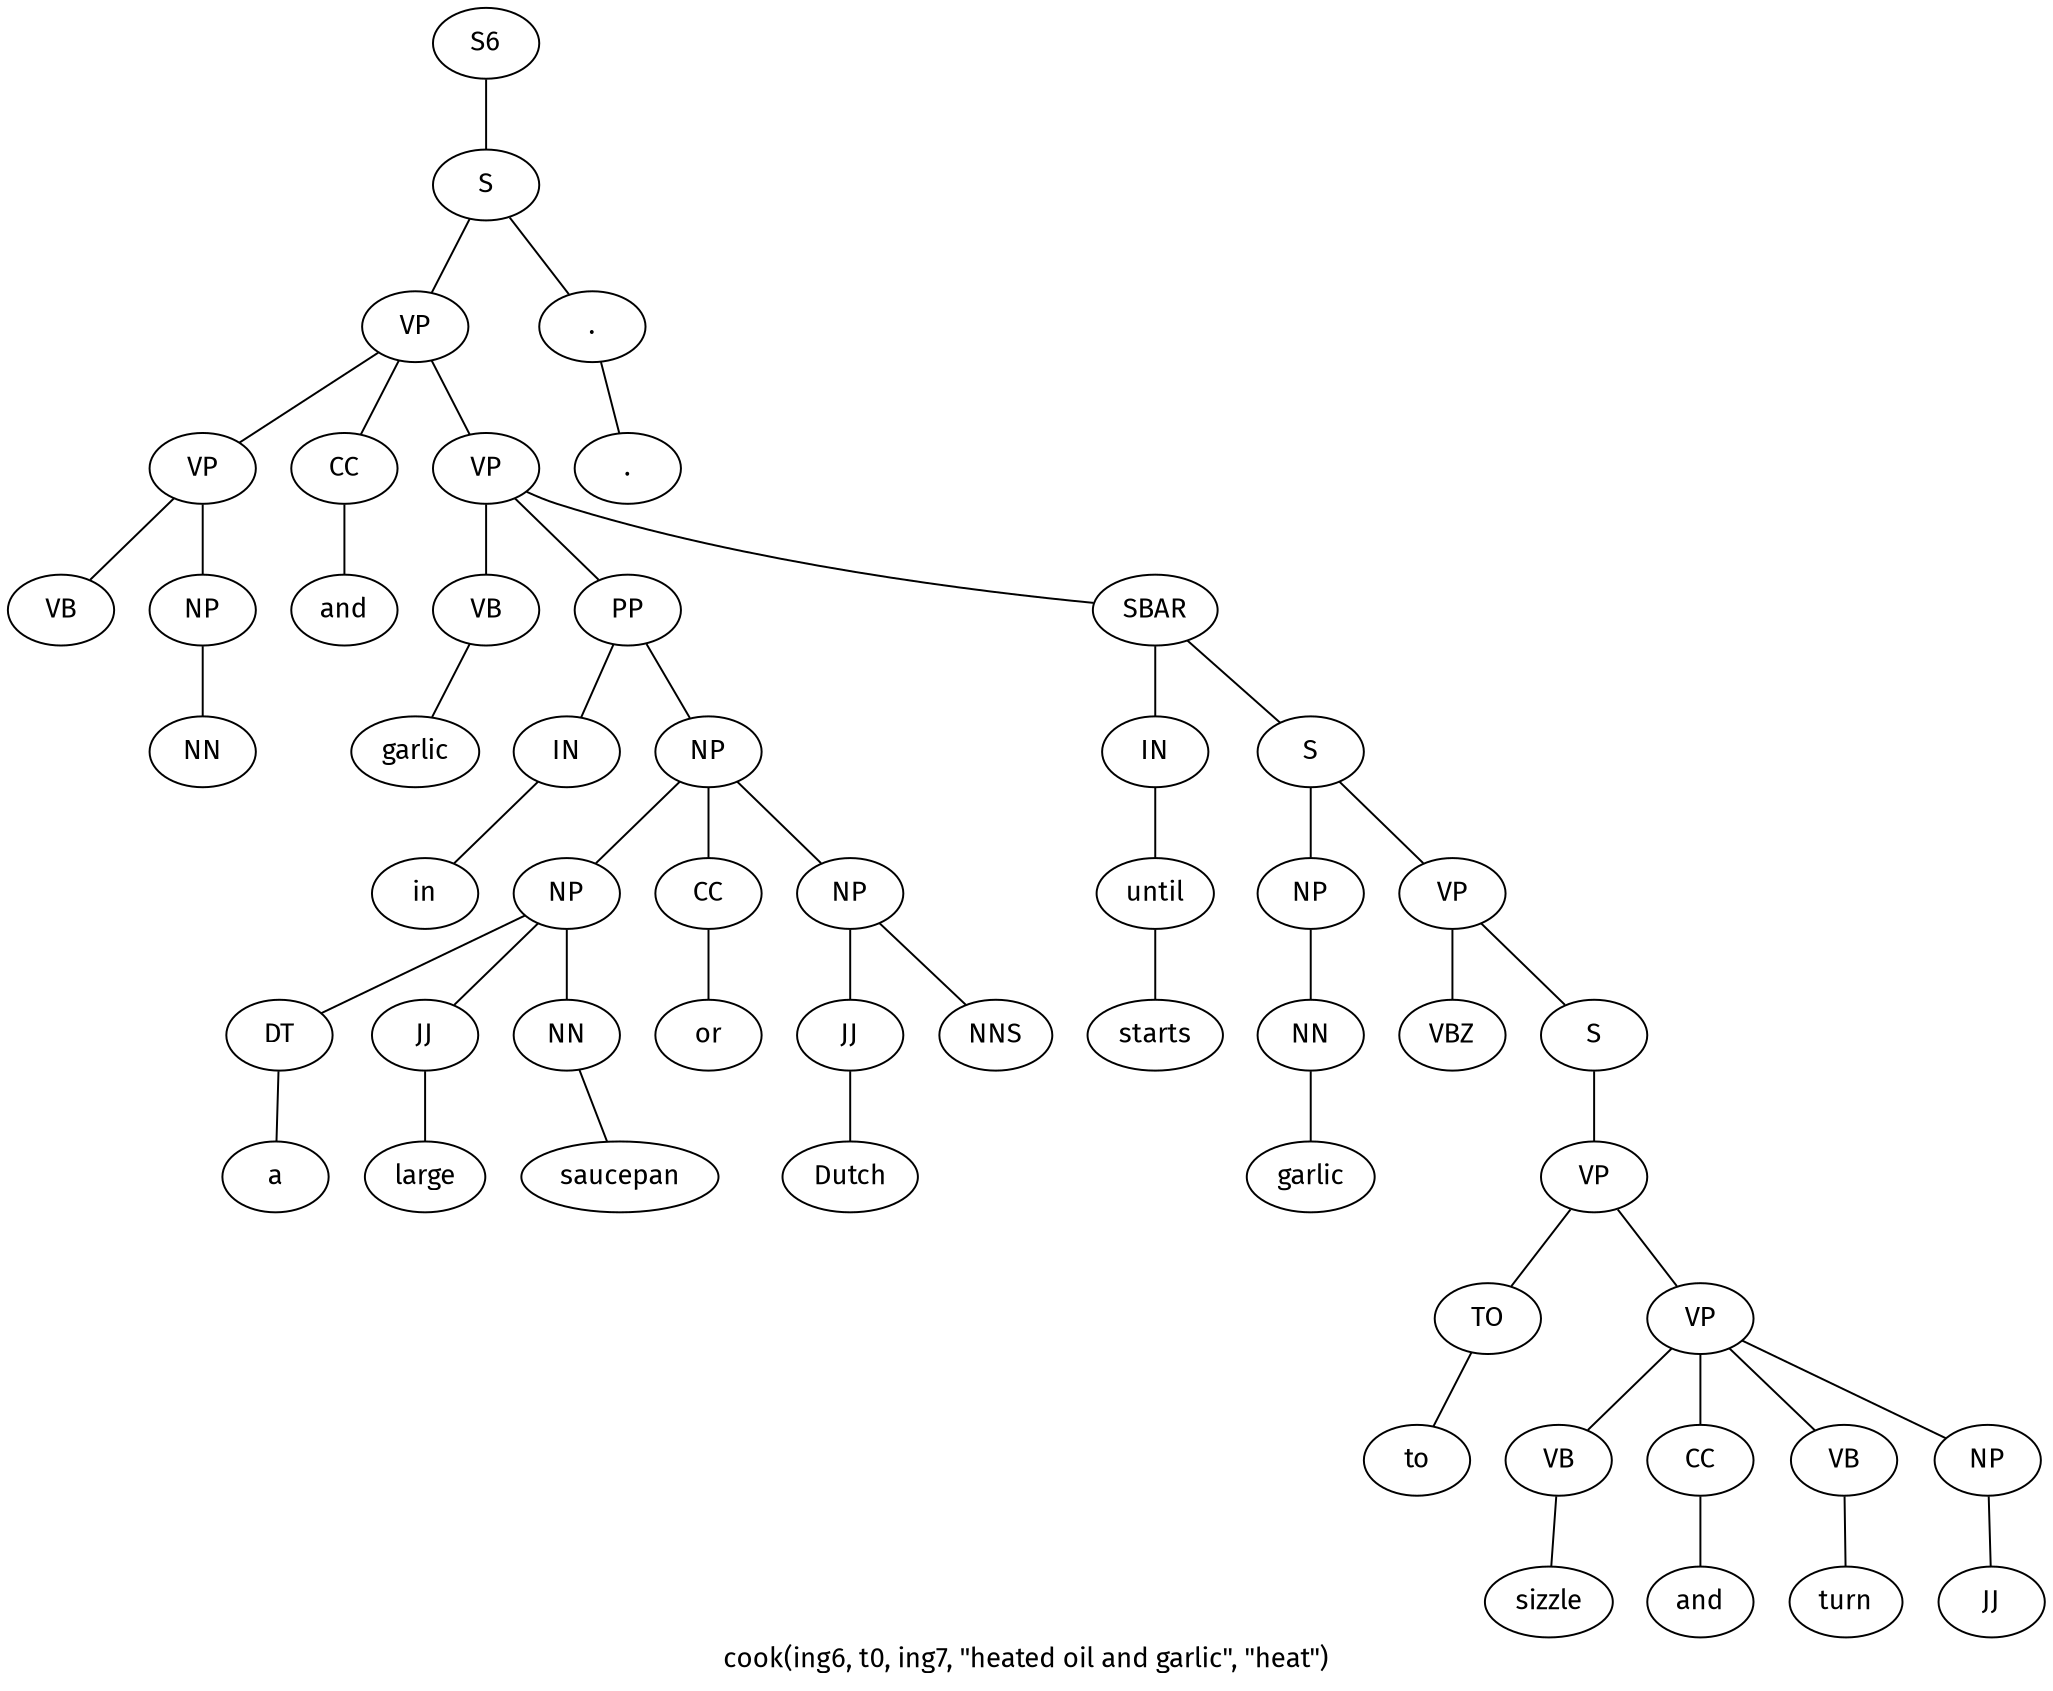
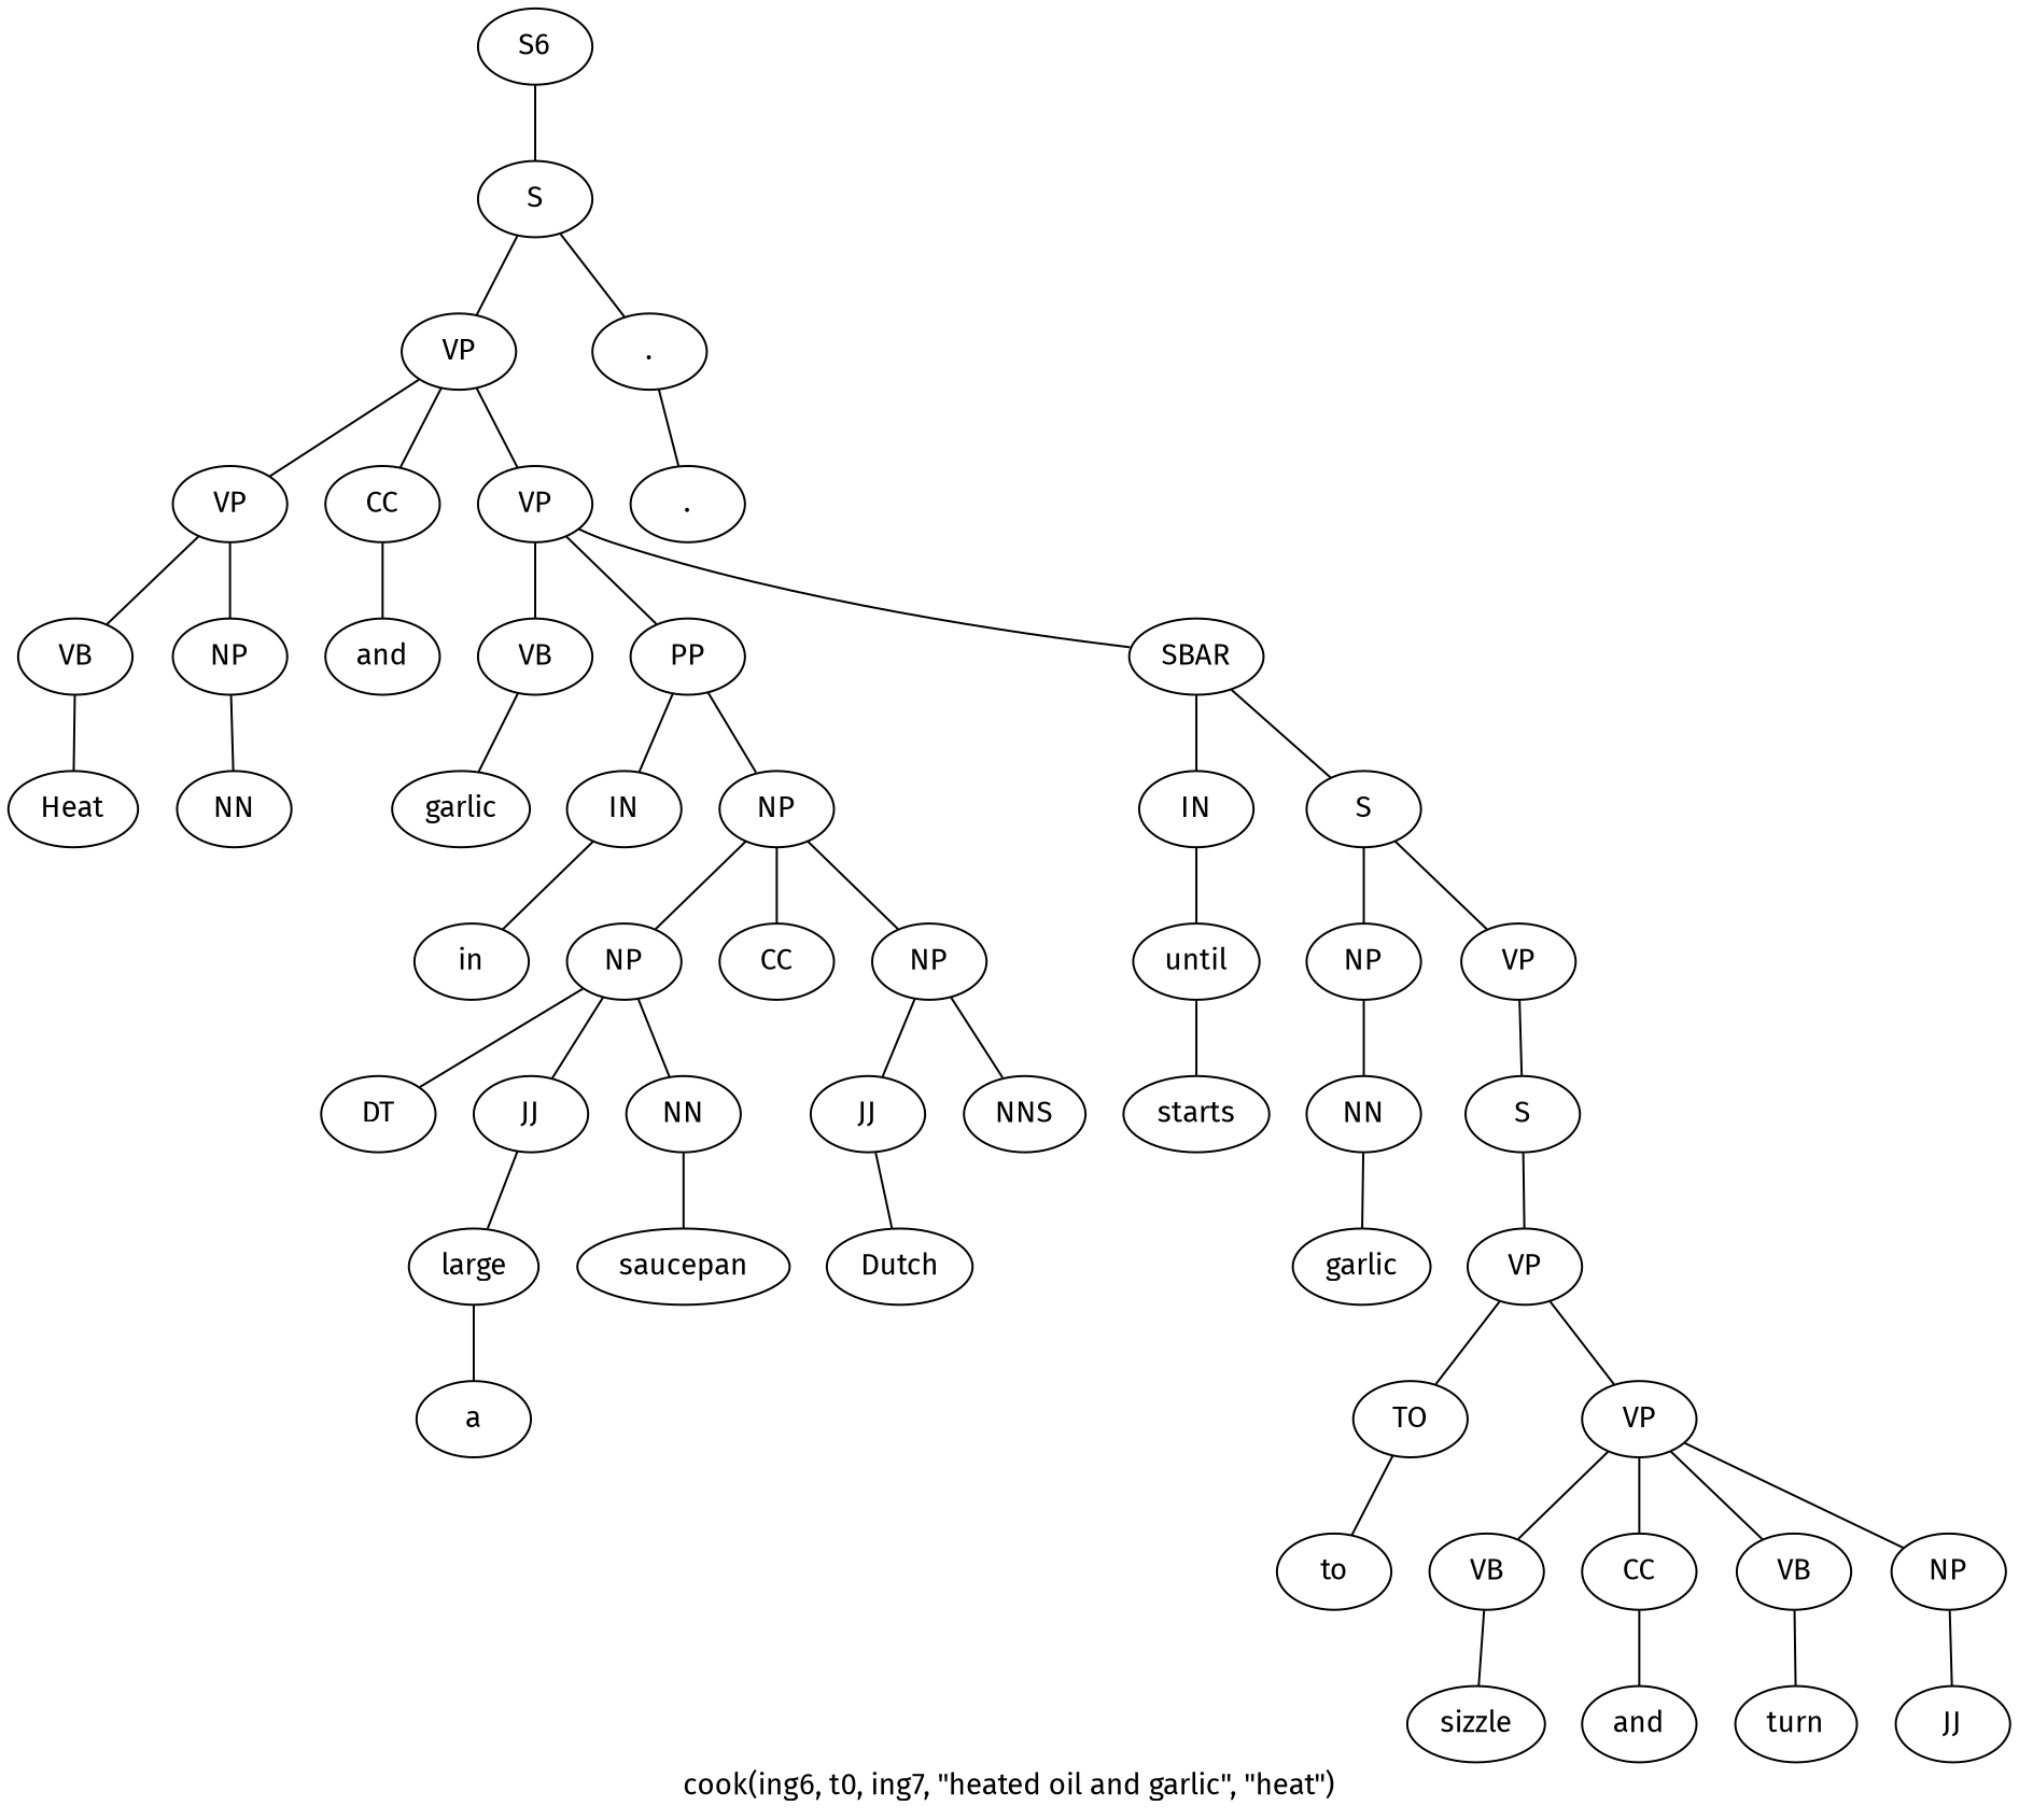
  graph {
    fontname="Fira Sans"
    label="cook(ing6, t0, ing7, \"heated oil and garlic\", \"heat\")"
    node [fontname="Fira Sans"]
    edge [fontname="Fira Sans"]
    n1 [label=S6]
    n2 [label=S]
    n3 [label=VP]
    n4 [label="."]
    n5 [label=VP]
    n6 [label=CC]
    n7 [label=VP]
    n8 [label="."]
    n9 [label=VB]
    n10 [label=NP]
    n11 [label=and]
    n12 [label=VB]
    n13 [label=PP]
    n14 [label=SBAR]
+   n15 [label=Heat]
    n16 [label=NN]
    n17 [label=garlic]
    n18 [label=IN]
    n19 [label=NP]
    n20 [label=IN]
    n21 [label=S]
    n22 [label=in]
    n23 [label=NP]
    n24 [label=CC]
    n25 [label=NP]
    n26 [label=DT]
    n27 [label=JJ]
    n28 [label=NN]
-   n29 [label=or]
    n30 [label=JJ]
    n31 [label=NNS]
    n32 [label=a]
    n33 [label=large]
    n34 [label=saucepan]
    n35 [label=Dutch]
    n36 [label=until]
    n37 [label=NP]
    n38 [label=VP]
    n39 [label=starts]
    n40 [label=NN]
-   n41 [label=VBZ]
    n42 [label=S]
    n43 [label=garlic]
    n44 [label=VP]
    n45 [label=TO]
    n46 [label=VP]
    n47 [label=to]
    n48 [label=VB]
    n49 [label=CC]
    n50 [label=VB]
    n51 [label=NP]
    n52 [label=sizzle]
    n53 [label=and]
    n54 [label=turn]
    n55 [label=JJ]
    n1 -- n2
    n2 -- n3
    n2 -- n4
    n3 -- n5
    n3 -- n6
    n3 -- n7
    n4 -- n8
    n5 -- n9
    n5 -- n10
    n6 -- n11
    n7 -- n12
    n7 -- n13
    n7 -- n14
+   n9 -- n15
    n10 -- n16
    n12 -- n17
    n13 -- n18
    n13 -- n19
    n14 -- n20
    n14 -- n21
    n18 -- n22
    n19 -- n23
    n19 -- n24
    n19 -- n25
    n20 -- n36
    n21 -- n37
    n21 -- n38
    n23 -- n26
    n23 -- n27
    n23 -- n28
-   n24 -- n29
    n25 -- n30
    n25 -- n31
-   n26 -- n32
+   n33 -- n32
    n27 -- n33
    n28 -- n34
    n30 -- n35
    n36 -- n39
    n37 -- n40
-   n38 -- n41
    n38 -- n42
    n40 -- n43
    n42 -- n44
    n44 -- n45
    n44 -- n46
    n45 -- n47
    n46 -- n48
    n46 -- n49
    n46 -- n50
    n46 -- n51
    n48 -- n52
    n49 -- n53
    n50 -- n54
    n51 -- n55
  }
